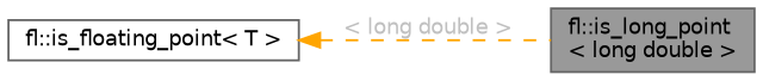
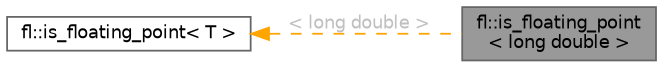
  digraph {
    rankdir=LR
    node [color=gray40 fontname=Helvetica fontsize=10 shape=box style=filled]
-   n1 [fillcolor=grey60 fontcolor=black height=0.2 label="fl::is_long_point\l\< long double \>" width=0.4]
+   n1 [fillcolor=grey60 fontcolor=black height=0.2 label="fl::is_floating_point\l\< long double \>" width=0.4]
    n2 [fillcolor=white height=0.2 label="fl::is_floating_point\< T \>" width=0.4]
    n2 -> n1 [color=orange dir=back fontcolor=grey fontname=Helvetica fontsize=10 label=" \< long double \>" labelfontname=Helvetica labelfontsize=10 style=dashed]
  }
